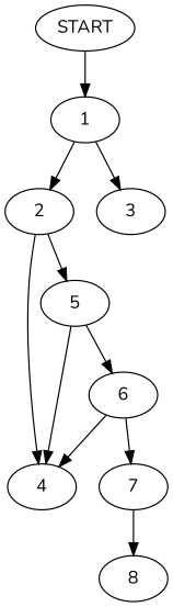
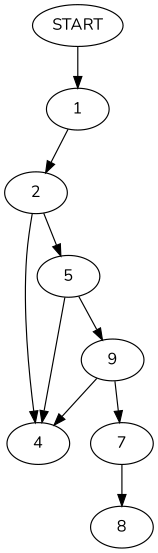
  digraph {
    fontname=Nunito
    node [fontname=Nunito]
    edge [fontname=Nunito]
    n1 [label=START]
    1
    2
-   3
    4
    5
-   6
+   6 [label=9]
    7
    8
    n1 -> 1
    1 -> 2
-   1 -> 3
    2 -> 4
    2 -> 5
    5 -> 4
    5 -> 6
    6 -> 4
    6 -> 7
    7 -> 8
  }
